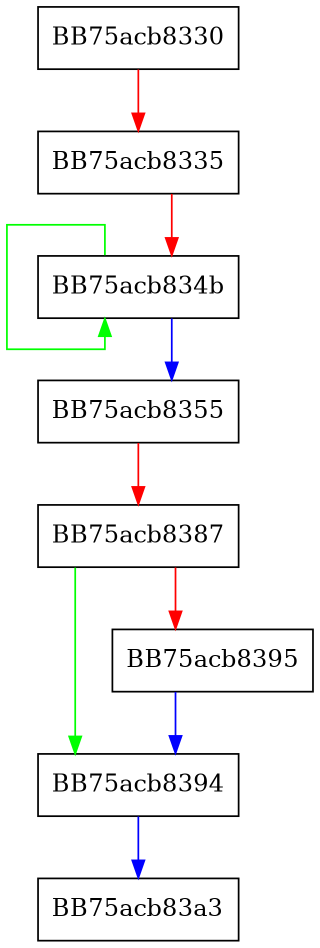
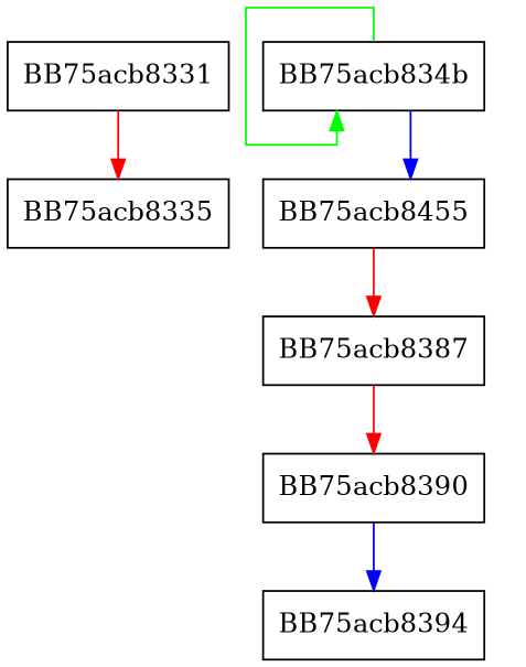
  digraph {
    splines=ortho
    node [shape=box]
    edge [color=red]
    BB75acb8335
    BB75acb834b
-   BB75acb8330
-   BB75acb8355
+   BB75acb8330 [label=BB75acb8331]
+   BB75acb8355 [label=BB75acb8455]
    BB75acb8387
    BB75acb8394
-   BB75acb8390 [label=BB75acb8395]
-   BB75acb83a3
-   BB75acb8335 -> BB75acb834b
+   BB75acb8390
    BB75acb834b -> BB75acb834b [color=green]
    BB75acb834b -> BB75acb8355 [color=blue]
    BB75acb8330 -> BB75acb8335
    BB75acb8355 -> BB75acb8387
-   BB75acb8387 -> BB75acb8394 [color=green]
    BB75acb8387 -> BB75acb8390
-   BB75acb8394 -> BB75acb83a3 [color=blue]
    BB75acb8390 -> BB75acb8394 [color=blue]
  }
